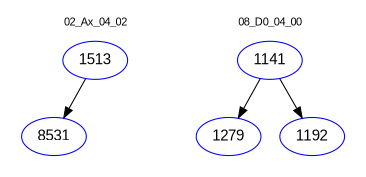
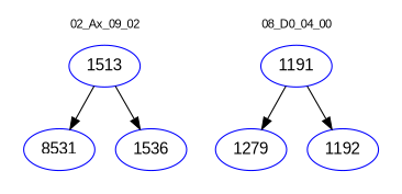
  digraph {
    fontname="Liberation Sans"
    node [color=blue fontname="Liberation Sans"]
    edge [color=black fontname="Liberation Sans"]
    n1 [label=1513]
    n2 [label=8531]
-   n4 [label=1141]
+   n3 [label=1536]
+   n4 [label=1191]
    n5 [label=1279]
    n6 [label=1192]
    subgraph cluster_1 {
      color=white
      fontsize=10
-     label="02_Ax_04_02"
+     label="02_Ax_09_02"
      n1
      n2
+     n3
    }
    subgraph cluster_2 {
      color=white
      fontsize=10
      label="08_D0_04_00"
      n4
      n5
      n6
    }
    n1 -> n2
+   n1 -> n3
    n4 -> n5
    n4 -> n6
  }
